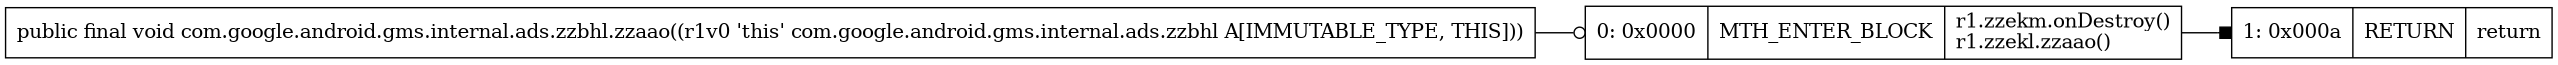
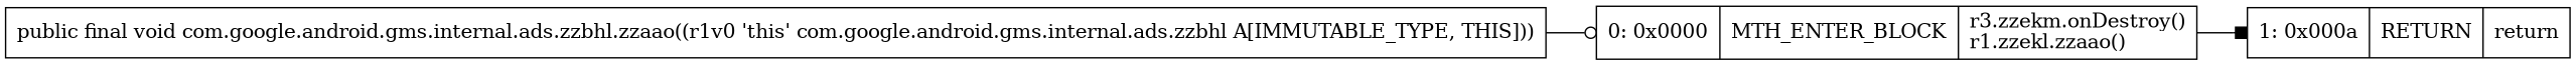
  digraph {
    rankdir=LR
    node [shape=record]
-   n1 [label="{0\:\ 0x0000|MTH_ENTER_BLOCK\l|r1.zzekm.onDestroy()\lr1.zzekl.zzaao()\l}"]
+   n1 [label="{0\:\ 0x0000|MTH_ENTER_BLOCK\l|r3.zzekm.onDestroy()\lr1.zzekl.zzaao()\l}"]
    n2 [label="{1\:\ 0x000a|RETURN\l|return\l}"]
    n3 [label="{public final void com.google.android.gms.internal.ads.zzbhl.zzaao((r1v0 'this' com.google.android.gms.internal.ads.zzbhl A[IMMUTABLE_TYPE, THIS])) }"]
    n1 -> n2 [arrowhead=box]
    n3 -> n1 [arrowhead=odot]
  }
